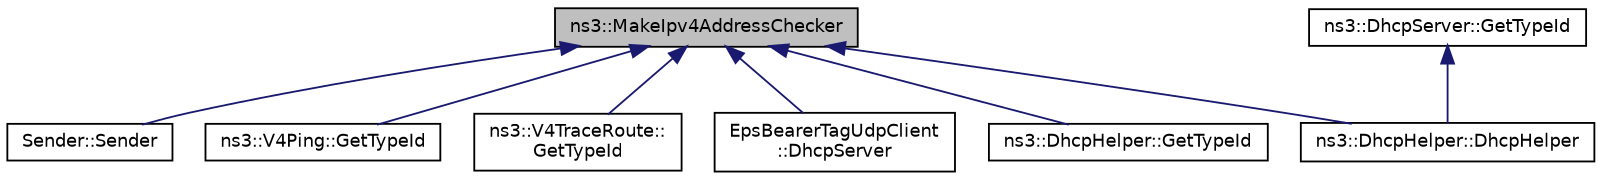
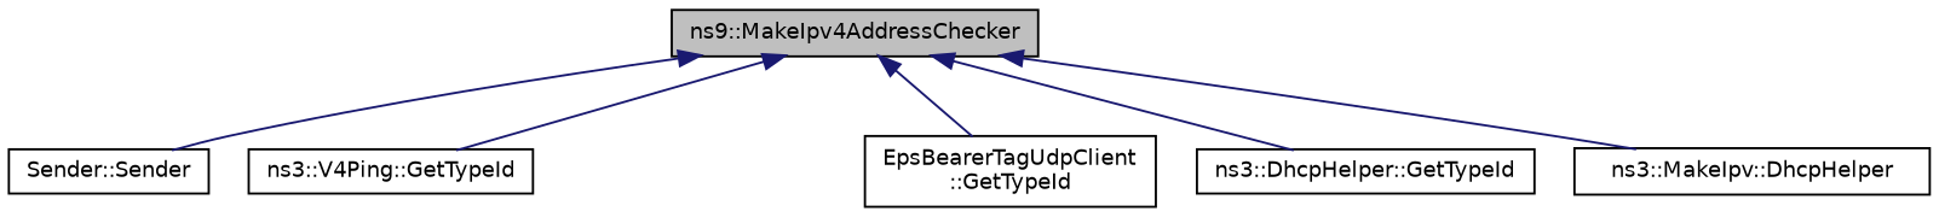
  digraph {
    rankdir=TB
    node [color=black fillcolor=white fontname=Helvetica fontsize=10 shape=record style=filled]
    edge [color=midnightblue dir=back fontname=Helvetica fontsize=10 labelfontname=Helvetica labelfontsize=10 style=solid]
-   n1 [fillcolor=grey75 fontcolor=black height=0.2 label="ns3::MakeIpv4AddressChecker" width=0.4]
+   n1 [fillcolor=grey75 fontcolor=black height=0.2 label="ns9::MakeIpv4AddressChecker" width=0.4]
    n2 [height=0.2 label="Sender::Sender" width=0.4]
    n3 [height=0.2 label="ns3::V4Ping::GetTypeId" width=0.4]
-   n4 [height=0.2 label="ns3::V4TraceRoute::\lGetTypeId" width=0.4]
-   n5 [height=0.2 label="EpsBearerTagUdpClient\l::DhcpServer" width=0.4]
+   n5 [height=0.2 label="EpsBearerTagUdpClient\l::GetTypeId" width=0.4]
    n6 [height=0.2 label="ns3::DhcpHelper::GetTypeId" width=0.4]
-   n7 [height=0.2 label="ns3::DhcpHelper::DhcpHelper" width=0.4]
-   n8 [height=0.2 label="ns3::DhcpServer::GetTypeId" width=0.4]
+   n7 [height=0.2 label="ns3::MakeIpv::DhcpHelper" width=0.4]
    n1 -> n2
    n1 -> n3
-   n1 -> n4
    n1 -> n5
    n1 -> n6
    n1 -> n7
-   n8 -> n7
  }
